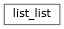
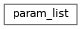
  digraph {
    rankdir=LR
-   n1 [color=grey40 fillcolor=white fontname=Helvetica fontsize=10 height=0.2 label=list_list shape=box style=filled width=0.4]
+   n1 [color=grey40 fillcolor=white fontname=Helvetica fontsize=10 height=0.2 label=param_list shape=box style=filled width=0.4]
  }
